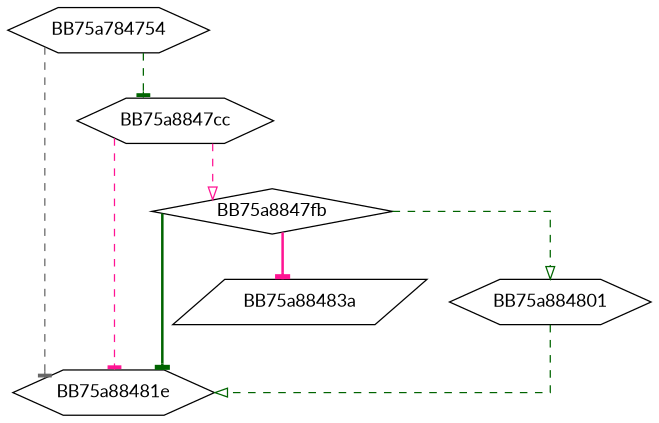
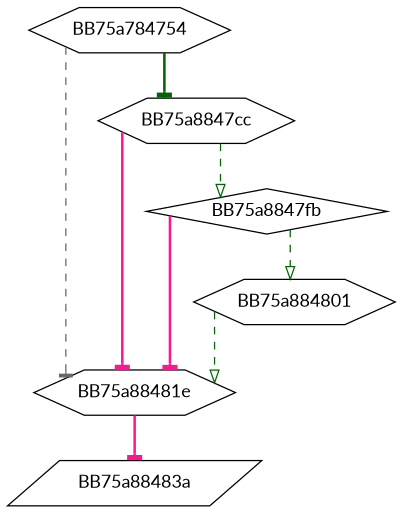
  digraph {
    fontname=Lato
    splines=ortho
    node [fontname=Lato shape=hexagon]
    edge [arrowhead=tee color=darkgreen fontname=Lato style=dashed]
    n1 [label=BB75a784754]
    BB75a88481e
    BB75a8847cc
    BB75a88483a [shape=parallelogram]
    BB75a8847fb [shape=diamond]
    BB75a884801
    n1 -> BB75a88481e [color=gray40]
-   n1 -> BB75a8847cc
-   BB75a8847fb -> BB75a88483a [color=deeppink style=bold]
-   BB75a8847cc -> BB75a88481e [color=deeppink]
-   BB75a8847cc -> BB75a8847fb [arrowhead=onormal color=deeppink]
-   BB75a8847fb -> BB75a88481e [style=bold]
+   n1 -> BB75a8847cc [style=bold]
+   BB75a88481e -> BB75a88483a [color=deeppink style=bold]
+   BB75a8847cc -> BB75a88481e [color=deeppink style=bold]
+   BB75a8847cc -> BB75a8847fb [arrowhead=onormal]
+   BB75a8847fb -> BB75a88481e [color=deeppink style=bold]
    BB75a8847fb -> BB75a884801 [arrowhead=onormal]
    BB75a884801 -> BB75a88481e [arrowhead=onormal]
  }
